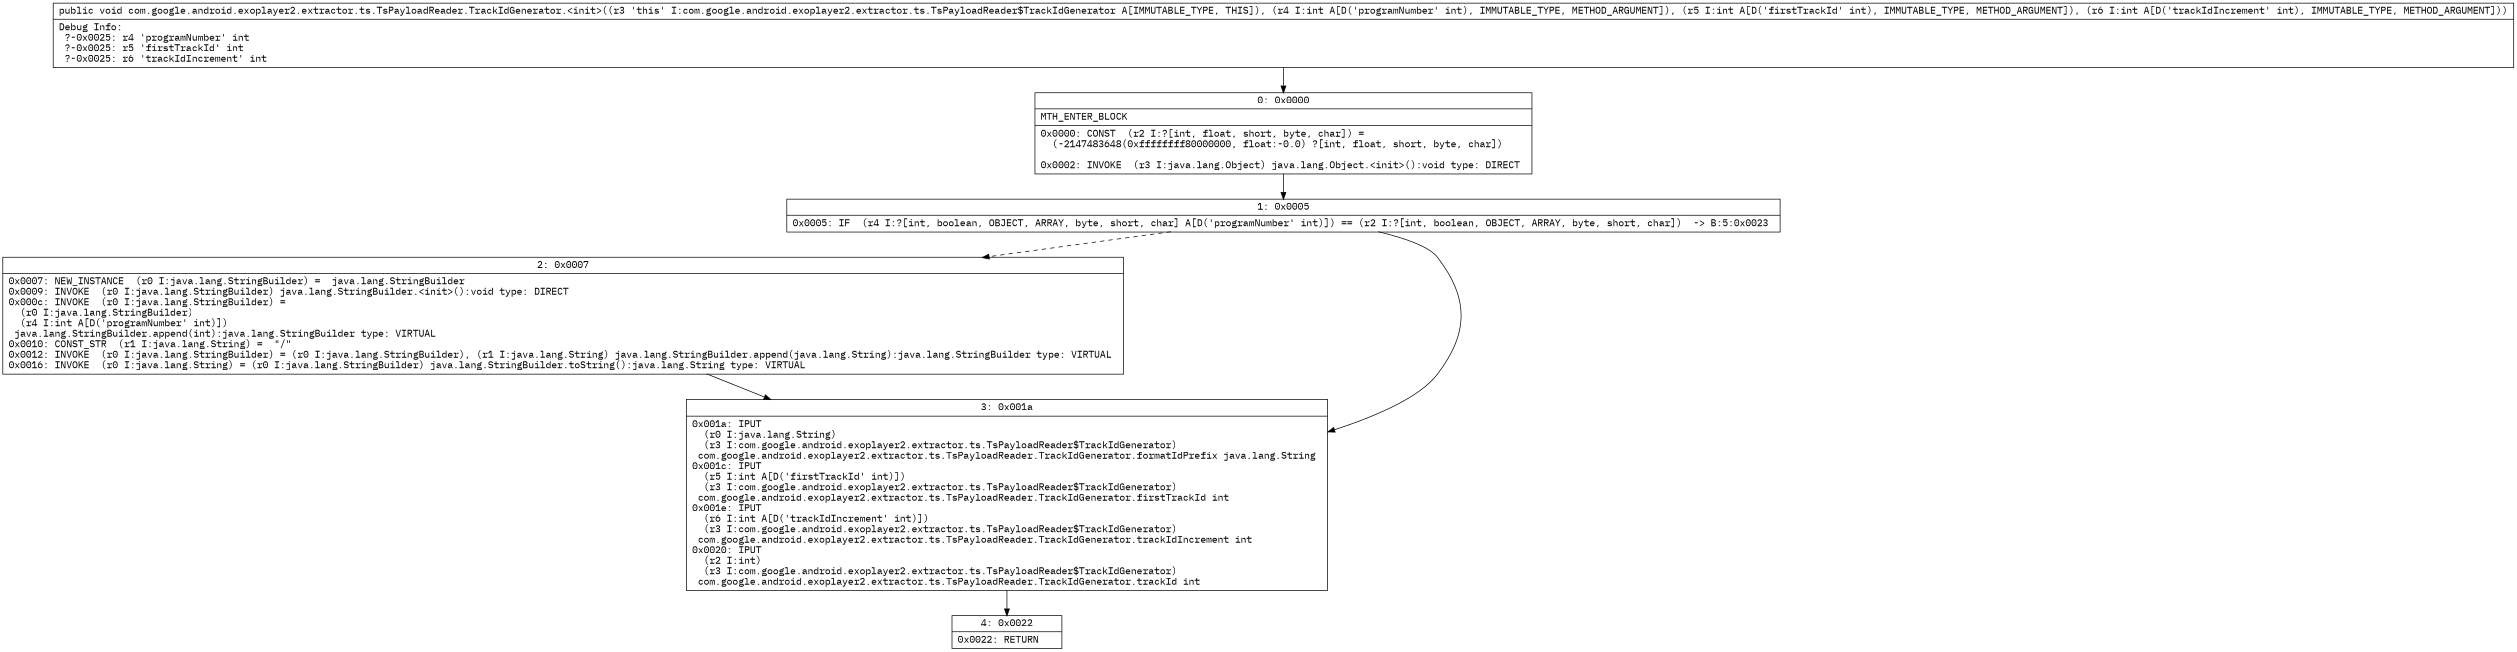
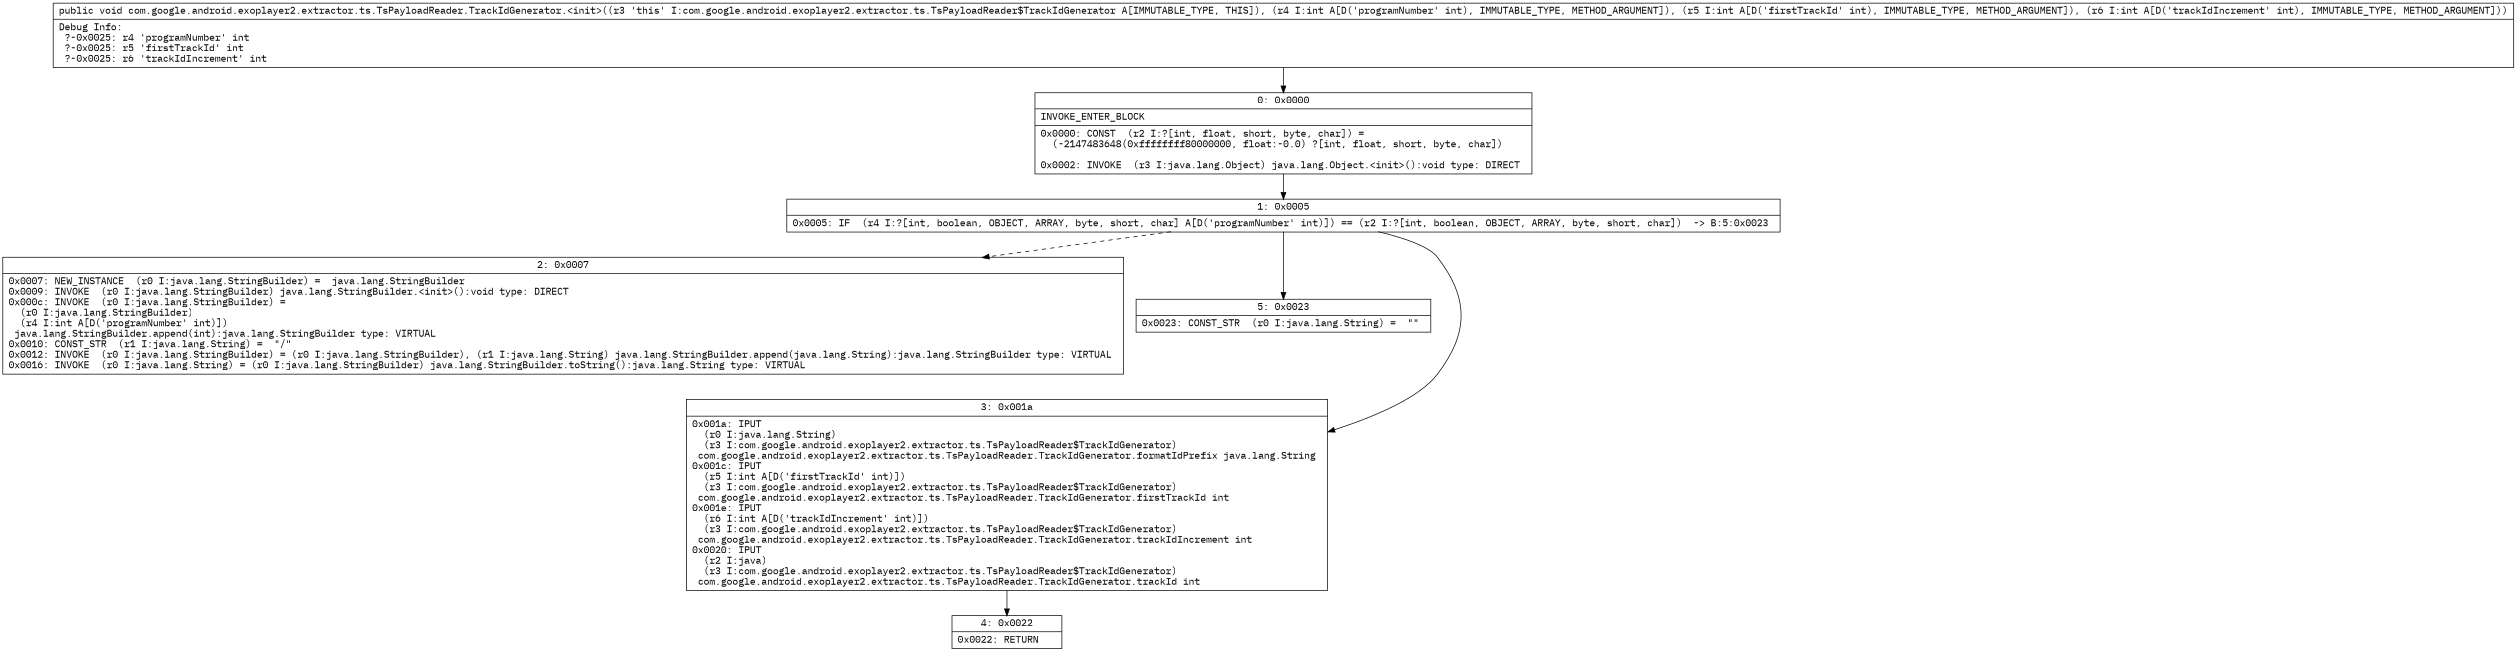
  digraph {
    fontname="IBM Plex Mono"
    node [fontname="IBM Plex Mono" shape=record]
    edge [fontname="IBM Plex Mono"]
-   n1 [label="{0\:\ 0x0000|MTH_ENTER_BLOCK\l|0x0000: CONST  (r2 I:?[int, float, short, byte, char]) = \l  (\-2147483648(0xffffffff80000000, float:\-0.0) ?[int, float, short, byte, char])\l \l0x0002: INVOKE  (r3 I:java.lang.Object) java.lang.Object.\<init\>():void type: DIRECT \l}"]
+   n1 [label="{0\:\ 0x0000|INVOKE_ENTER_BLOCK\l|0x0000: CONST  (r2 I:?[int, float, short, byte, char]) = \l  (\-2147483648(0xffffffff80000000, float:\-0.0) ?[int, float, short, byte, char])\l \l0x0002: INVOKE  (r3 I:java.lang.Object) java.lang.Object.\<init\>():void type: DIRECT \l}"]
    n2 [label="{1\:\ 0x0005|0x0005: IF  (r4 I:?[int, boolean, OBJECT, ARRAY, byte, short, char] A[D('programNumber' int)]) == (r2 I:?[int, boolean, OBJECT, ARRAY, byte, short, char])  \-\> B:5:0x0023 \l}"]
    n3 [label="{2\:\ 0x0007|0x0007: NEW_INSTANCE  (r0 I:java.lang.StringBuilder) =  java.lang.StringBuilder \l0x0009: INVOKE  (r0 I:java.lang.StringBuilder) java.lang.StringBuilder.\<init\>():void type: DIRECT \l0x000c: INVOKE  (r0 I:java.lang.StringBuilder) = \l  (r0 I:java.lang.StringBuilder)\l  (r4 I:int A[D('programNumber' int)])\l java.lang.StringBuilder.append(int):java.lang.StringBuilder type: VIRTUAL \l0x0010: CONST_STR  (r1 I:java.lang.String) =  \"\/\" \l0x0012: INVOKE  (r0 I:java.lang.StringBuilder) = (r0 I:java.lang.StringBuilder), (r1 I:java.lang.String) java.lang.StringBuilder.append(java.lang.String):java.lang.StringBuilder type: VIRTUAL \l0x0016: INVOKE  (r0 I:java.lang.String) = (r0 I:java.lang.StringBuilder) java.lang.StringBuilder.toString():java.lang.String type: VIRTUAL \l}"]
-   n5 [label="{3\:\ 0x001a|0x001a: IPUT  \l  (r0 I:java.lang.String)\l  (r3 I:com.google.android.exoplayer2.extractor.ts.TsPayloadReader$TrackIdGenerator)\l com.google.android.exoplayer2.extractor.ts.TsPayloadReader.TrackIdGenerator.formatIdPrefix java.lang.String \l0x001c: IPUT  \l  (r5 I:int A[D('firstTrackId' int)])\l  (r3 I:com.google.android.exoplayer2.extractor.ts.TsPayloadReader$TrackIdGenerator)\l com.google.android.exoplayer2.extractor.ts.TsPayloadReader.TrackIdGenerator.firstTrackId int \l0x001e: IPUT  \l  (r6 I:int A[D('trackIdIncrement' int)])\l  (r3 I:com.google.android.exoplayer2.extractor.ts.TsPayloadReader$TrackIdGenerator)\l com.google.android.exoplayer2.extractor.ts.TsPayloadReader.TrackIdGenerator.trackIdIncrement int \l0x0020: IPUT  \l  (r2 I:int)\l  (r3 I:com.google.android.exoplayer2.extractor.ts.TsPayloadReader$TrackIdGenerator)\l com.google.android.exoplayer2.extractor.ts.TsPayloadReader.TrackIdGenerator.trackId int \l}"]
+   n4 [label="{5\:\ 0x0023|0x0023: CONST_STR  (r0 I:java.lang.String) =  \"\" \l}"]
+   n5 [label="{3\:\ 0x001a|0x001a: IPUT  \l  (r0 I:java.lang.String)\l  (r3 I:com.google.android.exoplayer2.extractor.ts.TsPayloadReader$TrackIdGenerator)\l com.google.android.exoplayer2.extractor.ts.TsPayloadReader.TrackIdGenerator.formatIdPrefix java.lang.String \l0x001c: IPUT  \l  (r5 I:int A[D('firstTrackId' int)])\l  (r3 I:com.google.android.exoplayer2.extractor.ts.TsPayloadReader$TrackIdGenerator)\l com.google.android.exoplayer2.extractor.ts.TsPayloadReader.TrackIdGenerator.firstTrackId int \l0x001e: IPUT  \l  (r6 I:int A[D('trackIdIncrement' int)])\l  (r3 I:com.google.android.exoplayer2.extractor.ts.TsPayloadReader$TrackIdGenerator)\l com.google.android.exoplayer2.extractor.ts.TsPayloadReader.TrackIdGenerator.trackIdIncrement int \l0x0020: IPUT  \l  (r2 I:java)\l  (r3 I:com.google.android.exoplayer2.extractor.ts.TsPayloadReader$TrackIdGenerator)\l com.google.android.exoplayer2.extractor.ts.TsPayloadReader.TrackIdGenerator.trackId int \l}"]
    n6 [label="{4\:\ 0x0022|0x0022: RETURN   \l}"]
    n7 [label="{public void com.google.android.exoplayer2.extractor.ts.TsPayloadReader.TrackIdGenerator.\<init\>((r3 'this' I:com.google.android.exoplayer2.extractor.ts.TsPayloadReader$TrackIdGenerator A[IMMUTABLE_TYPE, THIS]), (r4 I:int A[D('programNumber' int), IMMUTABLE_TYPE, METHOD_ARGUMENT]), (r5 I:int A[D('firstTrackId' int), IMMUTABLE_TYPE, METHOD_ARGUMENT]), (r6 I:int A[D('trackIdIncrement' int), IMMUTABLE_TYPE, METHOD_ARGUMENT]))  | Debug Info:\l  ?\-0x0025: r4 'programNumber' int\l  ?\-0x0025: r5 'firstTrackId' int\l  ?\-0x0025: r6 'trackIdIncrement' int\l}"]
    n1 -> n2
    n2 -> n3 [style=dashed]
+   n2 -> n4
    n2 -> n5
-   n3 -> n5
    n5 -> n6
    n7 -> n1
  }
